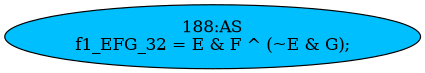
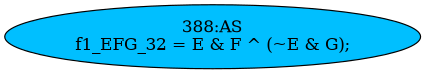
  strict digraph {
-   n1 [ast="<pyverilog.vparser.ast.Assign object at 0x7f28be102150>" def_var="['f1_EFG_32']" fillcolor=deepskyblue label="188:AS\nf1_EFG_32 = E & F ^ (~E & G);" statements="[]" style=filled typ=Assign use_var="['E', 'F', 'E', 'G']"]
+   n1 [ast="<pyverilog.vparser.ast.Assign object at 0x7f28be102150>" def_var="['f1_EFG_32']" fillcolor=deepskyblue label="388:AS\nf1_EFG_32 = E & F ^ (~E & G);" statements="[]" style=filled typ=Assign use_var="['E', 'F', 'E', 'G']"]
  }
